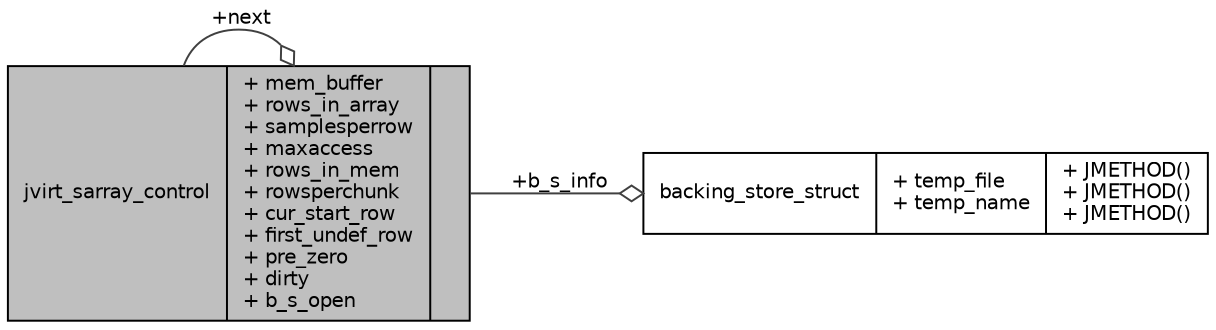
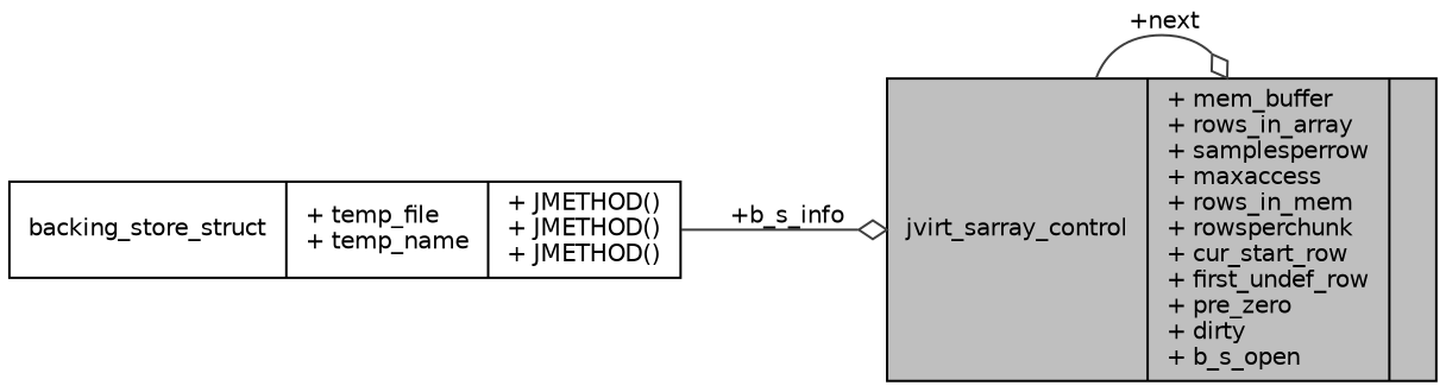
  digraph {
    rankdir=LR
    node [color=black fontname=Helvetica fontsize=10 shape=record style=filled]
    edge [arrowhead=odiamond color=grey25 fontname=Helvetica fontsize=10 labelfontname=Helvetica labelfontsize=10 style=solid]
    n1 [fillcolor=grey75 fontcolor=black height=0.2 label="{jvirt_sarray_control\n|+ mem_buffer\l+ rows_in_array\l+ samplesperrow\l+ maxaccess\l+ rows_in_mem\l+ rowsperchunk\l+ cur_start_row\l+ first_undef_row\l+ pre_zero\l+ dirty\l+ b_s_open\l|}" width=0.4]
    n2 [fillcolor=white height=0.2 label="{backing_store_struct\n|+ temp_file\l+ temp_name\l|+ JMETHOD()\l+ JMETHOD()\l+ JMETHOD()\l}" width=0.4]
    n1 -> n1 [label=" +next"]
-   n1 -> n2 [label=" +b_s_info"]
+   n2 -> n1 [label=" +b_s_info"]
  }
